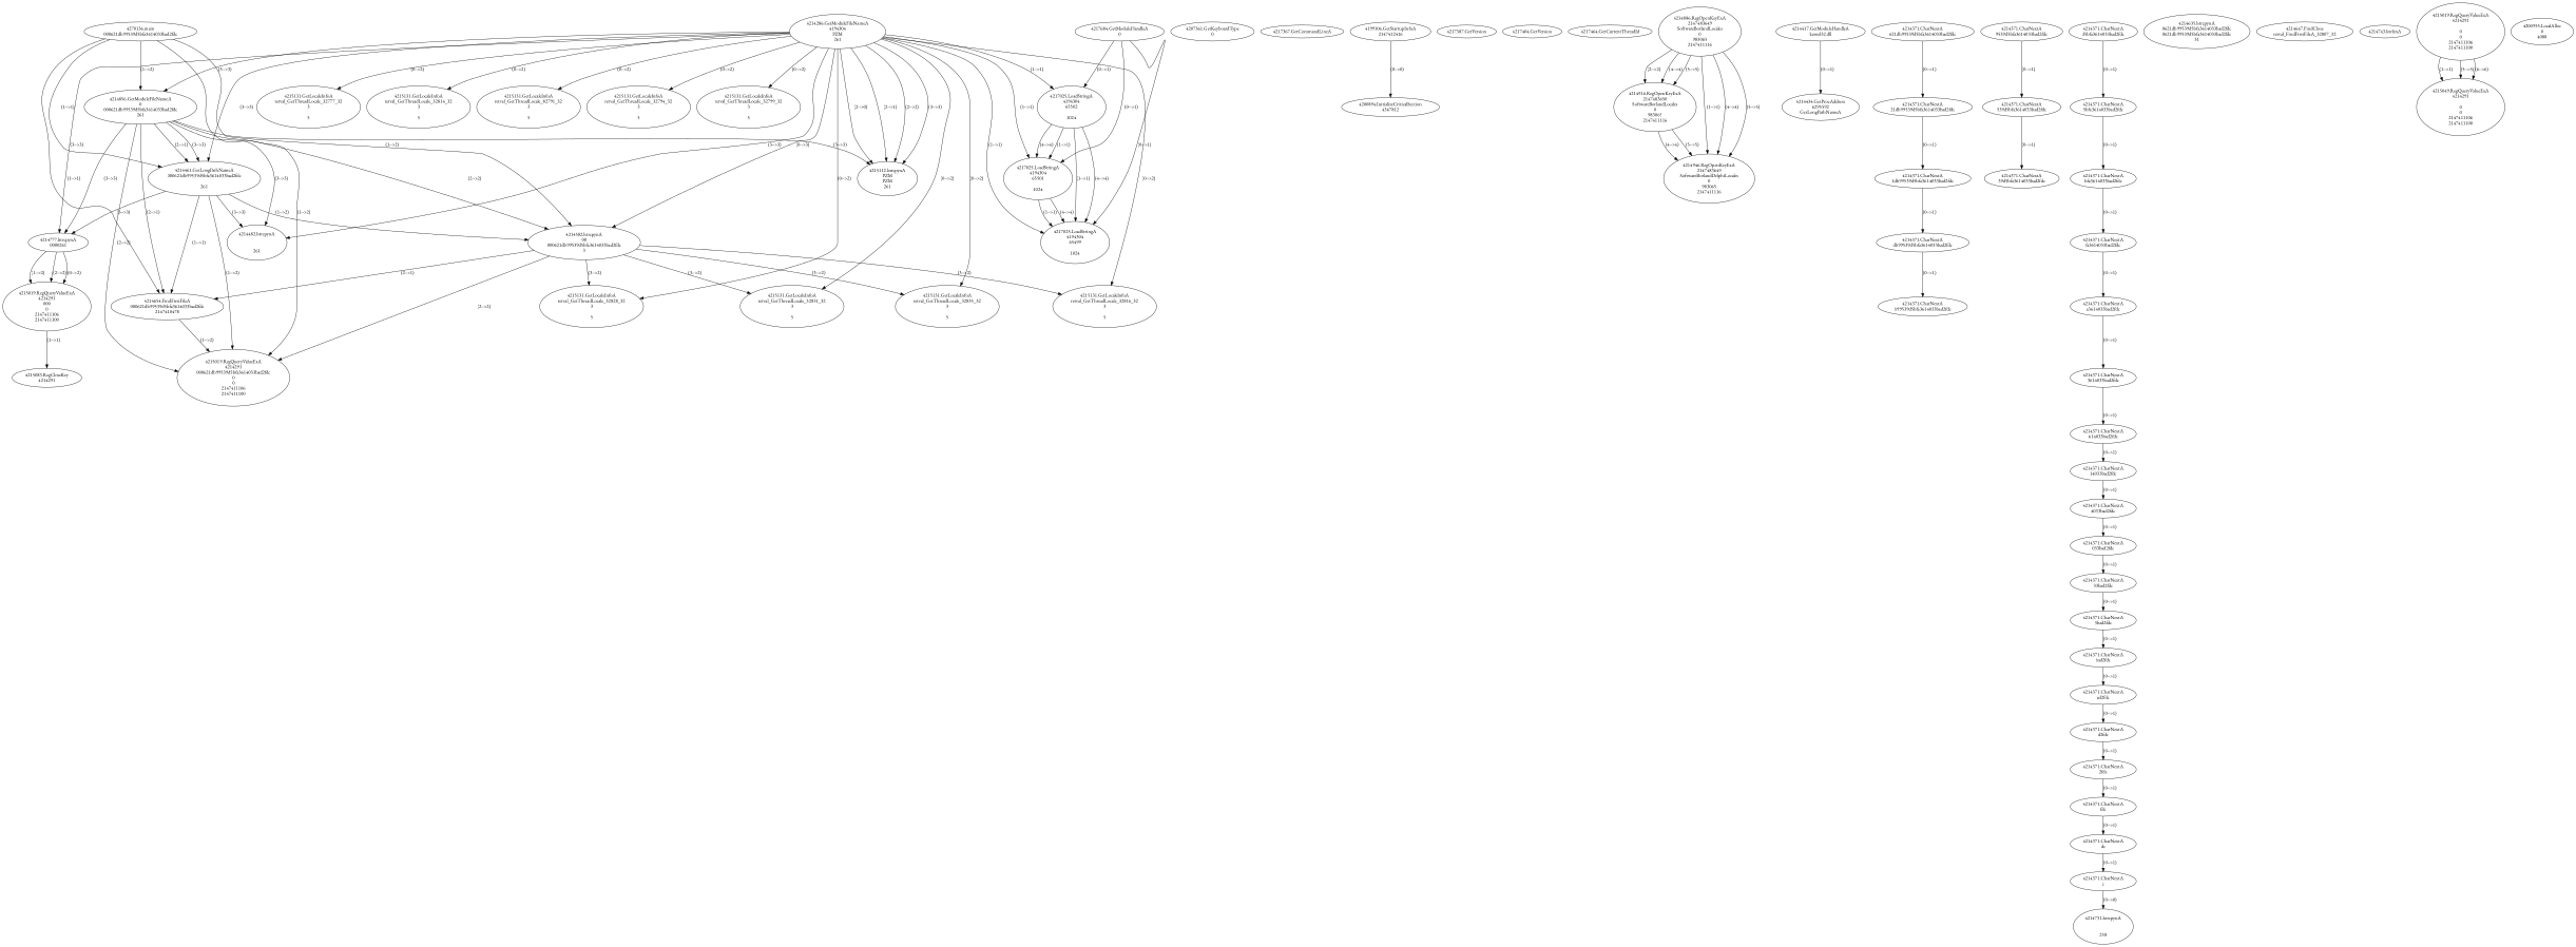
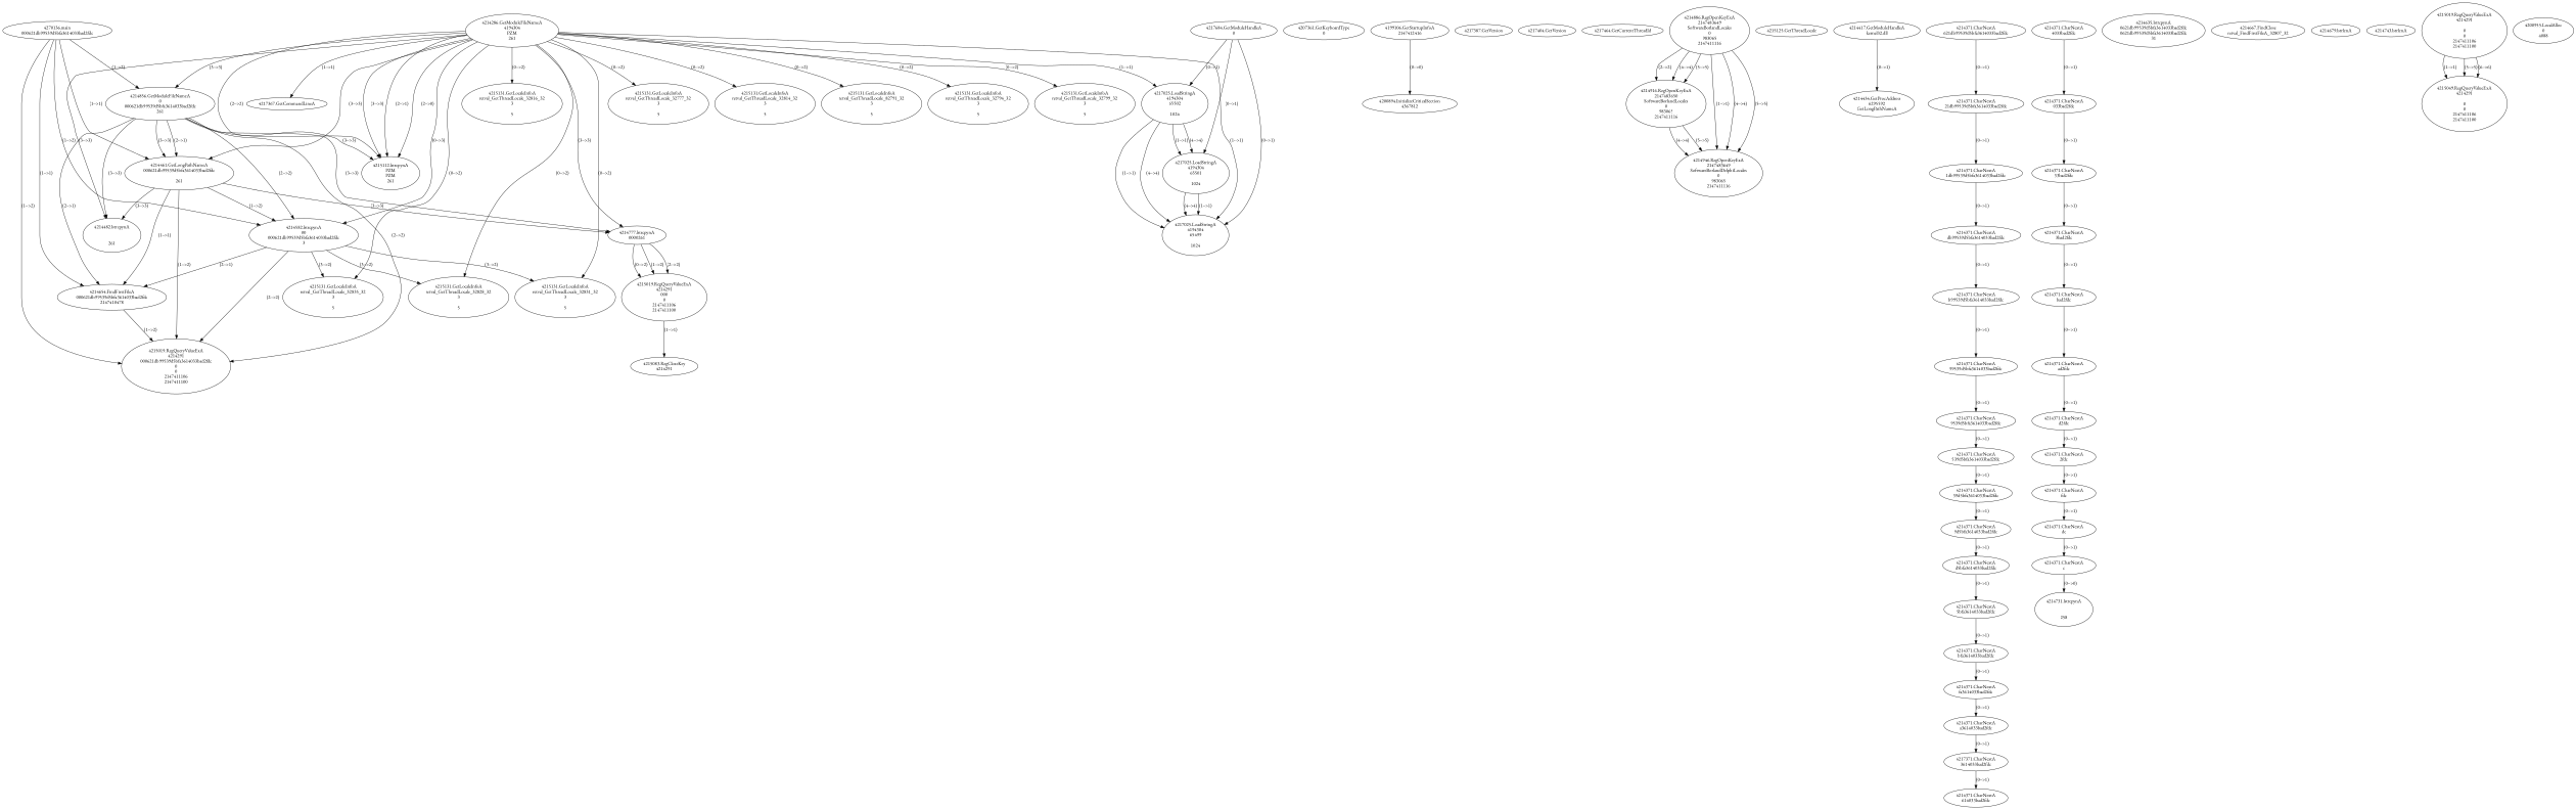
  digraph {
    fontname="EB Garamond"
    node [fontname="EB Garamond"]
    edge [fontname="EB Garamond"]
    n1 [label="4270136.main\n000621db99539d5bfa3614033bad2fdc"]
    n2 [label="4214856.GetModuleFileNameA\n0\n000621db99539d5bfa3614033bad2fdc\n261"]
    n3 [label="4214461.GetLongPathNameA\n000621db99539d5bfa3614033bad2fdc\n\n261"]
    n4 [label="4214582.lstrcpynA\n00\n000621db99539d5bfa3614033bad2fdc\n3"]
    n5 [label="4214654.FindFirstFileA\n000621db99539d5bfa3614033bad2fdc\n2147410478"]
    n6 [label="4215019.RegQueryValueExA\n4214291\n000621db99539d5bfa3614033bad2fdc\n0\n0\n2147411106\n2147411100"]
    n7 [label="4215112.lstrcpynA\nPZM\nPZM\n261"]
    n8 [label="4214777.lstrcpynA\n0000261"]
    n9 [label="4214482.lstrcpynA\n\n\n261"]
    n10 [label="4215131.GetLocaleInfoA\nretval_GetThreadLocale_32828_32\n3\n\n5"]
    n11 [label="4215131.GetLocaleInfoA\nretval_GetThreadLocale_32835_32\n3\n\n5"]
    n12 [label="4215131.GetLocaleInfoA\nretval_GetThreadLocale_32831_32\n3\n\n5"]
    n13 [label="4215131.GetLocaleInfoA\nretval_GetThreadLocale_32816_32\n3\n\n5"]
    n14 [label="4217684.GetModuleHandleA\n0"]
    n15 [label="4217025.LoadStringA\n4194304\n65502\n\n1024"]
    n16 [label="4217025.LoadStringA\n4194304\n65501\n\n1024"]
    n17 [label="4217025.LoadStringA\n4194304\n65499\n\n1024"]
    n18 [label="4214286.GetModuleFileNameA\n4194304\nPZM\n261"]
    n19 [label="4215131.GetLocaleInfoA\nretval_GetThreadLocale_32777_32\n3\n\n5"]
    n20 [label="4215131.GetLocaleInfoA\nretval_GetThreadLocale_32814_32\n3\n\n5"]
    n21 [label="4215131.GetLocaleInfoA\nretval_GetThreadLocale_82791_32\n3\n\n5"]
    n22 [label="4215131.GetLocaleInfoA\nretval_GetThreadLocale_32794_32\n3\n\n5"]
    n23 [label="4215131.GetLocaleInfoA\nretval_GetThreadLocale_32799_32\n3\n\n5"]
    n24 [label="4207361.GetKeyboardType\n0"]
    n25 [label="4217367.GetCommandLineA\n"]
    n26 [label="4199106.GetStartupInfoA\n2147412416"]
    n27 [label="4200894.InitializeCriticalSection\n4367812"]
    n28 [label="4217387.GetVersion\n"]
    n29 [label="4217404.GetVersion\n"]
    n30 [label="4217464.GetCurrentThreadId\n"]
    n31 [label="4215019.RegQueryValueExA\n4214291\n000\n0\n2147411106\n2147411100"]
    n32 [label="4214886.RegOpenKeyExA\n2147483649\nSoftware\Borland\Locales\n0\n983065\n2147411116"]
    n33 [label="4214916.RegOpenKeyExA\n2147483650\nSoftware\Borland\Locales\n0\n983065\n2147411116"]
    n34 [label="4214946.RegOpenKeyExA\n2147483649\nSoftware\Borland\Delphi\Locales\n0\n983065\n2147411116"]
+   n35 [label="4215125.GetThreadLocale\n"]
    n36 [label="4214417.GetModuleHandleA\nkernel32.dll"]
    n37 [label="4214434.GetProcAddress\n6295592\nGetLongPathNameA"]
    n38 [label="4214371.CharNextA\n621db99539d5bfa3614033bad2fdc"]
    n39 [label="4214371.CharNextA\n21db99539d5bfa3614033bad2fdc"]
    n40 [label="4214371.CharNextA\n1db99539d5bfa3614033bad2fdc"]
    n41 [label="4214371.CharNextA\ndb99539d5bfa3614033bad2fdc"]
    n42 [label="4214371.CharNextA\nb99539d5bfa3614033bad2fdc"]
+   n43 [label="4214371.CharNextA\n99539d5bfa3614033bad2fdc"]
    n44 [label="4214371.CharNextA\n9539d5bfa3614033bad2fdc"]
    n45 [label="4214371.CharNextA\n539d5bfa3614033bad2fdc"]
    n46 [label="4214371.CharNextA\n39d5bfa3614033bad2fdc"]
+   n47 [label="4214371.CharNextA\n9d5bfa3614033bad2fdc"]
    n48 [label="4214371.CharNextA\nd5bfa3614033bad2fdc"]
    n49 [label="4214371.CharNextA\n5bfa3614033bad2fdc"]
    n50 [label="4214371.CharNextA\nbfa3614033bad2fdc"]
    n51 [label="4214371.CharNextA\nfa3614033bad2fdc"]
    n52 [label="4214371.CharNextA\na3614033bad2fdc"]
-   n53 [label="4214371.CharNextA\n3614033bad2fdc"]
+   n53 [label="4217371.CharNextA\n3614033bad2fdc"]
    n54 [label="4214371.CharNextA\n614033bad2fdc"]
-   n55 [label="4214371.CharNextA\n14033bad2fdc"]
    n56 [label="4214371.CharNextA\n4033bad2fdc"]
    n57 [label="4214371.CharNextA\n033bad2fdc"]
    n58 [label="4214371.CharNextA\n33bad2fdc"]
    n59 [label="4214371.CharNextA\n3bad2fdc"]
    n60 [label="4214371.CharNextA\nbad2fdc"]
    n61 [label="4214371.CharNextA\nad2fdc"]
    n62 [label="4214371.CharNextA\nd2fdc"]
    n63 [label="4214371.CharNextA\n2fdc"]
    n64 [label="4214371.CharNextA\nfdc"]
    n65 [label="4214371.CharNextA\ndc"]
    n66 [label="4214371.CharNextA\nc"]
    n67 [label="4214731.lstrcpynA\n\n\n258"]
    n68 [label="4214635.lstrcpynA\n0621db99539d5bfa3614033bad2fdc\n0621db99539d5bfa3614033bad2fdc\n31"]
    n69 [label="4214667.FindClose\nretval_FindFirstFileA_32807_32"]
+   n70 [label="4214679.lstrlenA\n"]
    n71 [label="4214743.lstrlenA\n"]
    n72 [label="4215083.RegCloseKey\n4214291"]
    n73 [label="4215019.RegQueryValueExA\n4214291\n\n0\n0\n2147411106\n2147411100"]
    n74 [label="4215049.RegQueryValueExA\n4214291\n\n0\n0\n2147411106\n2147411100"]
    n75 [label="4200955.LocalAlloc\n0\n4088"]
    n1 -> n2 [label="(1-->2)"]
    n1 -> n3 [label="(1-->1)"]
    n1 -> n4 [label="(1-->2)"]
    n1 -> n5 [label="(1-->1)"]
    n1 -> n6 [label="(1-->2)"]
    n2 -> n3 [label="(2-->1)"]
    n2 -> n3 [label="(3-->3)"]
    n2 -> n4 [label="(2-->2)"]
    n2 -> n5 [label="(2-->1)"]
    n2 -> n6 [label="(2-->2)"]
    n2 -> n7 [label="(3-->3)"]
    n2 -> n8 [label="(3-->3)"]
    n2 -> n9 [label="(3-->3)"]
    n3 -> n4 [label="(1-->2)"]
    n3 -> n5 [label="(1-->1)"]
    n3 -> n6 [label="(1-->2)"]
    n3 -> n8 [label="(3-->3)"]
    n3 -> n9 [label="(3-->3)"]
    n4 -> n5 [label="(2-->1)"]
    n4 -> n6 [label="(2-->2)"]
    n4 -> n10 [label="(3-->2)"]
    n4 -> n11 [label="(3-->2)"]
    n4 -> n12 [label="(3-->2)"]
-   n4 -> n13 [label="(3-->2)"]
    n5 -> n6 [label="(1-->2)"]
    n8 -> n31 [label="(1-->2)"]
    n8 -> n31 [label="(2-->2)"]
    n8 -> n31 [label="(0-->2)"]
    n14 -> n15 [label="(0-->1)"]
    n14 -> n16 [label="(0-->1)"]
    n14 -> n17 [label="(0-->1)"]
    n15 -> n16 [label="(1-->1)"]
    n15 -> n16 [label="(4-->4)"]
    n15 -> n17 [label="(1-->1)"]
    n15 -> n17 [label="(4-->4)"]
    n16 -> n17 [label="(1-->1)"]
    n16 -> n17 [label="(4-->4)"]
    n18 -> n2 [label="(3-->3)"]
    n18 -> n3 [label="(3-->3)"]
    n18 -> n4 [label="(0-->3)"]
    n18 -> n7 [label="(2-->1)"]
    n18 -> n7 [label="(2-->2)"]
    n18 -> n7 [label="(3-->3)"]
    n18 -> n7 [label="(2-->0)"]
    n18 -> n8 [label="(3-->3)"]
    n18 -> n9 [label="(3-->3)"]
    n18 -> n10 [label="(0-->2)"]
    n18 -> n11 [label="(0-->2)"]
    n18 -> n12 [label="(0-->2)"]
    n18 -> n13 [label="(0-->2)"]
    n18 -> n15 [label="(1-->1)"]
-   n18 -> n16 [label="(1-->1)"]
+   n18 -> n25 [label="(1-->1)"]
    n18 -> n17 [label="(1-->1)"]
    n18 -> n19 [label="(0-->2)"]
    n18 -> n20 [label="(0-->2)"]
    n18 -> n21 [label="(0-->2)"]
    n18 -> n22 [label="(0-->2)"]
    n18 -> n23 [label="(0-->2)"]
    n26 -> n27 [label="(0-->0)"]
    n31 -> n72 [label="(1-->1)"]
    n32 -> n33 [label="(2-->2)"]
    n32 -> n33 [label="(4-->4)"]
    n32 -> n33 [label="(5-->5)"]
    n32 -> n34 [label="(1-->1)"]
    n32 -> n34 [label="(4-->4)"]
    n32 -> n34 [label="(5-->5)"]
    n33 -> n34 [label="(4-->4)"]
    n33 -> n34 [label="(5-->5)"]
    n36 -> n37 [label="(0-->1)"]
    n38 -> n39 [label="(0-->1)"]
    n39 -> n40 [label="(0-->1)"]
    n40 -> n41 [label="(0-->1)"]
    n41 -> n42 [label="(0-->1)"]
+   n42 -> n43 [label="(0-->1)"]
+   n43 -> n44 [label="(0-->1)"]
    n44 -> n45 [label="(0-->1)"]
    n45 -> n46 [label="(0-->1)"]
+   n46 -> n47 [label="(0-->1)"]
+   n47 -> n48 [label="(0-->1)"]
    n48 -> n49 [label="(0-->1)"]
    n49 -> n50 [label="(0-->1)"]
    n50 -> n51 [label="(0-->1)"]
    n51 -> n52 [label="(0-->1)"]
    n52 -> n53 [label="(0-->1)"]
    n53 -> n54 [label="(0-->1)"]
-   n54 -> n55 [label="(0-->1)"]
-   n55 -> n56 [label="(0-->1)"]
    n56 -> n57 [label="(0-->1)"]
    n57 -> n58 [label="(0-->1)"]
    n58 -> n59 [label="(0-->1)"]
    n59 -> n60 [label="(0-->1)"]
    n60 -> n61 [label="(0-->1)"]
    n61 -> n62 [label="(0-->1)"]
    n62 -> n63 [label="(0-->1)"]
    n63 -> n64 [label="(0-->1)"]
    n64 -> n65 [label="(0-->1)"]
    n65 -> n66 [label="(0-->1)"]
    n66 -> n67 [label="(0-->0)"]
    n73 -> n74 [label="(1-->1)"]
    n73 -> n74 [label="(5-->5)"]
    n73 -> n74 [label="(6-->6)"]
  }
